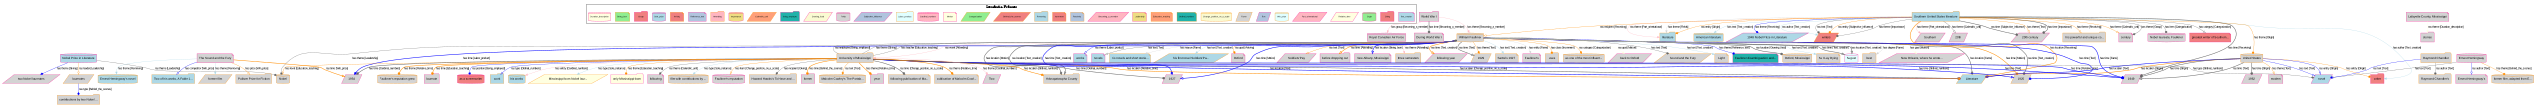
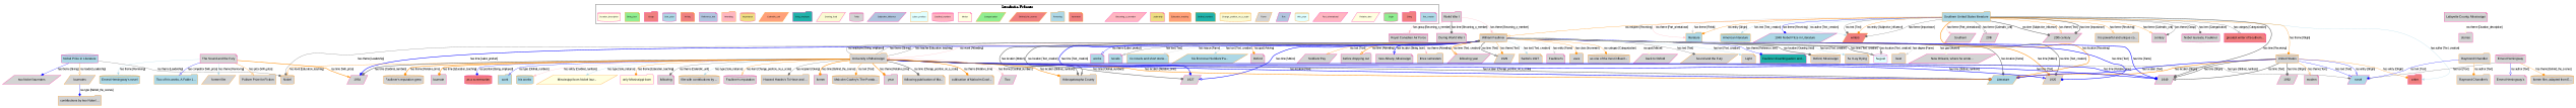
  digraph {
    bgcolor=white
    compound=true
    rankdir=TB
    node [color=deeppink fillcolor=lightgray fontname=Arial fontsize=12 shape=parallelogram style=filled]
    edge [arrowhead=onormal color=gray40 fontname=Arial fontsize=10 penwidth=1]
    n1 [fillcolor=lightblue fontsize=8 label=Text_creation shape=note]
    n2 [fillcolor=lightcoral fontsize=8 label=Giving shape=folder]
    n3 [fillcolor=lightgreen fontsize=8 label=Origin shape=cylinder]
    n4 [fillcolor=lightyellow fontsize=8 label=Relative_time]
    n5 [fillcolor=lightpink fontsize=8 label=Part_orientational]
    n6 [color=darkorange fillcolor=lightcyan fontsize=8 label=Win_prize shape=cylinder]
    n7 [fillcolor=lightsteelblue fontsize=8 label=Text]
    n8 [color=darkorange fontsize=8 label=Fame]
    n9 [color=darkorange fillcolor=lightgoldenrodyellow fontsize=8 label=Change_position_on_a_scale shape=cylinder]
    n10 [color=darkorange fillcolor=lightseagreen fontsize=8 label=Ordinal_numbers shape=note]
    n11 [color=darkorange fillcolor=lightsalmon fontsize=8 label=Education_teaching shape=note]
    n12 [fillcolor=lightgoldenrod fontsize=8 label=Leadership shape=note]
    n13 [fillcolor=lightpink fontsize=8 label=Becoming_a_member]
-   n14 [color=darkorange fillcolor=lightsteelblue fontsize=8 label=Receiving shape=note]
    n15 [color=darkorange fillcolor=lightcoral fontsize=8 label=Increment shape=note]
    n16 [color=darkorange fillcolor=lightblue fontsize=8 label=Removing shape=folder]
    n17 [color=darkorange fillcolor=lightcoral fontsize=8 label=Behind_the_scenes]
    n18 [color=darkorange fillcolor=lightgreen fontsize=8 label=Categorization]
    n19 [fillcolor=lightyellow fontsize=8 label=Motion shape=note]
    n20 [fillcolor=lightpink fontsize=8 label=Cardinal_numbers shape=cylinder]
    n21 [color=darkorange fillcolor=lightcyan fontsize=8 label=Labor_product shape=folder]
    n22 [fillcolor=lightsteelblue fontsize=8 label=Subjective_influence]
    n23 [fontsize=8 label=Fields shape=cylinder]
    n24 [fillcolor=lightgoldenrodyellow fontsize=8 label=Growing_food]
    n25 [fillcolor=lightseagreen fontsize=8 label=Being_employed shape=folder]
    n26 [color=darkorange fillcolor=lightsalmon fontsize=8 label=Calendric_unit]
    n27 [fillcolor=lightgoldenrod fontsize=8 label=Importance shape=cylinder]
    n28 [color=darkorange fillcolor=lightpink fontsize=8 label=Attending shape=folder]
    n29 [fillcolor=lightsteelblue fontsize=8 label=Reference_text shape=note]
    n30 [color=darkorange fillcolor=lightcoral fontsize=8 label=Arriving shape=note]
    n31 [fillcolor=lightblue fontsize=8 label=Sole_prize shape=cylinder]
    n32 [fillcolor=lightcoral fontsize=8 label=Grasp shape=folder]
    n33 [color=darkorange fillcolor=lightgreen fontsize=8 label=Being_born shape=note]
    n34 [fillcolor=lightyellow fontsize=8 label=Duration_description shape=cylinder]
    n35 [fillcolor=lightcoral label="greatest writer of Southern..." shape=note]
    n36 [fillcolor=lightcoral label="as a screenwriter" shape=cylinder]
    n37 [color=darkorange fillcolor=lightcoral label=writers]
    n38 [fillcolor=lightcoral label=writer shape=folder]
    n39 [color=darkorange fillcolor=lightblue label=literature shape=folder]
    n40 [color=darkorange fillcolor=lightblue label="Southern United States literature" shape=folder]
    n41 [color=darkorange fillcolor=lightblue label="American literature" shape=cylinder]
    n42 [color=darkorange fillcolor=lightblue label=Literature]
    n43 [fillcolor=lightblue label="1949 Nobel Prize in Literature"]
    n44 [label=Southern]
    n45 [label=1949]
    n46 [label="20th"]
    n47 [label="20th century"]
    n48 [color=darkorange label=" his powerful and unique co..." shape=folder]
    n49 [label=century shape=note]
    n50 [label="Nobel laureate, Faulkner" shape=cylinder]
    n51 [color=darkorange label="William Faulkner" shape=cylinder]
    n52 [color=darkorange label="United States" shape=cylinder]
    n53 [fillcolor=lightblue label=works shape=note]
    n54 [color=darkorange label=Nobel shape=cylinder]
    n55 [fillcolor=lightblue label=novels shape=note]
    n56 [color=darkorange fillcolor=lightblue label="his novels and short storie..." shape=note]
    n57 [color=darkorange fillcolor=lightblue label="his first novel Soldiers'Pa..."]
    n58 [label=Oxford shape=note]
    n59 [label="Soldiers'Pay"]
    n60 [label="before dropping out" shape=folder]
    n61 [label="New Albany, Mississippi" shape=note]
    n62 [label=1954]
    n63 [color=darkorange label="three semesters" shape=folder]
    n64 [label="following year"]
    n65 [color=darkorange label=1929]
    n66 [color=darkorange label="Sartoris 1927 " shape=note]
    n67 [color=darkorange label=1925]
    n68 [color=darkorange label="Yoknapatawpha County" shape=folder]
    n69 [label="Faulkner's" shape=note]
    n70 [color=darkorange label=uses shape=folder]
    n71 [color=darkorange label="as one of the most influent..." shape=cylinder]
    n72 [label="back to Oxford"]
    n73 [label=1927]
    n74 [color=darkorange label="Sound and the Fury"]
    n75 [color=darkorange label=Light shape=note]
    n76 [fillcolor=lightseagreen label="Faulkner disambiguation and..." shape=note]
    n77 [color=darkorange label="Oxford, Mississippi" shape=cylinder]
    n78 [color=darkorange label="As I Lay Dying" shape=note]
    n79 [fillcolor=lightcyan label=August shape=cylinder]
    n80 [color=darkorange label=best shape=folder]
    n81 [color=darkorange label="University of Mississippi" shape=folder]
    n82 [label="New Orleans, where he wrote..."]
    n83 [fillcolor=lightblue label=novel]
    n84 [label=modern shape=note]
    n85 [label=1962]
    n86 [color=darkorange fillcolor=lightblue label="Ernest Hemingway's novel" shape=cylinder]
    n87 [color=darkorange fillcolor=lightblue label=work shape=folder]
    n88 [fillcolor=lightblue label="Nobel Prize in Literature" shape=cylinder]
    n89 [color=darkorange label=laureates]
    n90 [label="two Nobel laureates"]
    n91 [color=darkorange label="contributions by two Nobel ..." shape=folder]
    n92 [color=darkorange fillcolor=lightblue label="his works" shape=cylinder]
    n93 [color=darkorange fillcolor=lightblue label="Two of his works, A Fable 1..." shape=folder]
    n94 [color=darkorange fillcolor=lightyellow label="Mississippi-born Nobel laur..."]
    n95 [fillcolor=lightyellow label="only Mississippi-born" shape=folder]
    n96 [label="Ernest Hemingway" shape=cylinder]
    n97 [color=darkorange label="former film, adapted from E..." shape=cylinder]
    n98 [label="Ernest Hemingway's" shape=note]
    n99 [label=stories shape=folder]
    n100 [label="Lafayette County, Mississippi" shape=note]
    n101 [label="The Sound and the Fury" shape=note]
    n102 [color=darkorange label="former film"]
    n103 [color=darkorange label="Pulitzer Prize for Fiction" shape=folder]
    n104 [label=following shape=note]
    n105 [label="Royal Canadian Air Force" shape=cylinder]
    n106 [color=darkorange label="film with contributions by ..." shape=cylinder]
    n107 [color=darkorange label="Raymond Chandler's" shape=folder]
    n108 [label="Faulkner's reputation" shape=cylinder]
    n109 [color=darkorange label="Howard Hawks's To Have and ..." shape=folder]
    n110 [label=former shape=folder]
    n111 [color=darkorange label="Malcolm Cowley's The Portab..." shape=cylinder]
    n112 [label=year shape=folder]
    n113 [color=darkorange label="following publication of Ma..." shape=note]
    n114 [color=darkorange label="publication of Malcolm Cowl..." shape=note]
    n115 [label="During World War I" shape=note]
    n116 [label=Two]
    n117 [color=darkorange label="Faulkner's reputation grew" shape=cylinder]
    n118 [label=laureate shape=folder]
    n119 [label="World War I" shape=folder]
    n120 [color=darkorange label="Raymond Chandler" shape=folder]
    subgraph cluster_1 {
      subgraph sub_2 {
        color=red
        fillcolor=lightcoral
        label=People
        style=filled
      }
    }
    subgraph cluster_3 {
      subgraph sub_4 {
        color=green
        fillcolor=lightgreen
        label=Locations
        style=filled
      }
    }
    subgraph cluster_5 {
      subgraph sub_6 {
        color=orange
        fillcolor=lightyellow
        label=Events
        style=filled
      }
    }
    subgraph cluster_7 {
      subgraph sub_8 {
        color=blue
        fillcolor=lightblue
        label=Concepts
        style=filled
      }
    }
    subgraph cluster_9 {
      subgraph sub_10 {
        color=gray
        fillcolor=lightgray
        label=Other
        style=filled
      }
    }
    subgraph cluster_11 {
      color=black
      fillcolor=white
      label="Semantic Frames"
      rank=sink
      style=filled
      n1
      n2
      n3
      n4
      n5
      n6
      n7
      n8
      n9
      n10
      n11
      n12
      n13
-     n14
      n15
      n16
      n17
      n18
      n19
      n20
      n21
      n22
      n23
      n24
      n25
      n26
      n27
      n28
      n29
      n30
      n31
      n32
      n33
      n34
    }
    n40 -> n35 [label="has category [Categorization]"]
    n40 -> n37 [arrowhead=dot color=darkorange label="has entity [Subjective_influence]"]
    n40 -> n37 [arrowhead=dot label="has theme [Importance]"]
    n40 -> n37 [color=lightblue label="has author [Text_creation]" arrowhead=""]
    n40 -> n37 [arrowhead=dot label="has text [Text]"]
    n40 -> n38 [color=lightblue label="has author [Text_creation]" arrowhead=""]
    n40 -> n39 [color=lightpink label="has theme [Part_orientational]" arrowhead=""]
    n40 -> n39 [color=lightgray label="has theme [Fields]" arrowhead=""]
    n40 -> n39 [arrowhead=diamond color=darkorange label="has entity [Origin]"]
    n40 -> n41 [color=lightblue label="has text [Text_creation]" arrowhead=""]
    n40 -> n42 [color=darkorange label="has location [Receiving]" penwidth=2]
    n40 -> n43 [arrowhead=diamond color=blue label="has theme [Receiving]"]
    n40 -> n44 [color=lightpink label="has theme [Part_orientational]" arrowhead=""]
    n40 -> n45 [arrowhead=dot label="has time [Receiving]" penwidth=2]
    n40 -> n46 [label="has theme [Calendric_unit]"]
    n40 -> n47 [arrowhead=dot label="has time [Subjective_influence]" penwidth=2]
    n40 -> n47 [color=darkorange label="has theme [Text]"]
    n40 -> n47 [arrowhead=dot label="has time [Importance]" penwidth=2]
    n40 -> n48 [color=darkorange label="has theme [Receiving]"]
    n40 -> n49 [color=darkorange label="has theme [Calendric_unit]"]
    n40 -> n49 [arrowhead=diamond label="has theme [Grasp]"]
    n40 -> n50 [arrowhead=dot label="has item [Categorization]"]
    n40 -> n51 [color=darkorange label="has recipient [Receiving]"]
    n40 -> n52 [arrowhead=dot color=darkorange label="has theme [Origin]"]
    n51 -> n42 [arrowhead=diamond label="has location [Fame]" penwidth=2]
    n51 -> n45 [arrowhead=dot color=blue label="has time [Fame]" penwidth=2]
    n51 -> n53 [color=blue label="has theme [Labor_product]"]
    n51 -> n54 [arrowhead=dot label="has theme [Leadership]"]
    n51 -> n55 [label="has text [Text]"]
    n51 -> n56 [color=lightgray label="has reason [Fame]" arrowhead=""]
    n51 -> n57 [color=lightblue label="has text [Text_creation]" arrowhead=""]
    n51 -> n58 [arrowhead=diamond color=darkorange label="has goal [Arriving]"]
    n51 -> n59 [color=darkorange label="has text [Text]"]
    n51 -> n60 [color=darkorange label="has time [Attending]" penwidth=2]
    n51 -> n61 [color=blue label="has location [Being_born]" penwidth=2]
    n51 -> n62 [arrowhead=diamond color=blue label="has time [Labor_product]" penwidth=2]
    n51 -> n63 [color=lightpink label="has theme [Attending]" arrowhead=""]
    n51 -> n64 [color=darkorange label="has time [Text_creation]" penwidth=2]
    n51 -> n65 [arrowhead=diamond color=darkorange label="has theme [Text]"]
    n51 -> n65 [label="has time [Text]" penwidth=2]
    n51 -> n66 [color=lightblue label="has text [Text_creation]" arrowhead=""]
    n51 -> n67 [arrowhead=dot color=darkorange label="has time [Motion]" penwidth=2]
    n51 -> n67 [arrowhead=dot label="has time [Text_creation]" penwidth=2]
    n51 -> n67 [arrowhead=dot color=blue label="has time [Text]" penwidth=2]
    n51 -> n68 [label="has location [Text_creation]" penwidth=2]
    n51 -> n68 [arrowhead=diamond label="has location [Motion]" penwidth=2]
    n51 -> n69 [color=lightgray label="has entity [Fame]" arrowhead=""]
    n51 -> n70 [arrowhead=dot color=darkorange label="has class [Increment]"]
    n51 -> n71 [arrowhead=diamond color=darkorange label="has category [Categorization]"]
    n51 -> n72 [color=lightyellow label="has goal [Motion]" arrowhead=""]
    n51 -> n73 [color=blue label="has time [Motion]" penwidth=2]
    n51 -> n73 [arrowhead=diamond color=blue label="has time [Text_creation]" penwidth=2]
    n51 -> n74 [arrowhead=diamond label="has text [Text]"]
    n51 -> n75 [color=lightblue label="has text [Text_creation]" arrowhead=""]
    n51 -> n76 [arrowhead=dot color=blue label="has theme [Reference_text]"]
    n51 -> n77 [arrowhead=dot label="has location [Growing_food]" penwidth=2]
    n51 -> n78 [color=lightblue label="has text [Text_creation]" arrowhead=""]
    n51 -> n79 [label="has location [Text_creation]" penwidth=2]
    n51 -> n79 [label="has time [Text_creation]" penwidth=2]
    n51 -> n80 [color=lightgray label="has degree [Fame]" arrowhead=""]
    n51 -> n81 [color=lightpink label="has event [Attending]" arrowhead=""]
    n51 -> n82 [color=lightyellow label="has goal [Motion]" arrowhead=""]
    n52 -> n38 [arrowhead=dot color=darkorange label="has entity [Origin]"]
    n52 -> n42 [arrowhead=dot color=darkorange label="has location [Origin]" penwidth=2]
    n52 -> n42 [color=blue label="has location [Text]" penwidth=2]
    n52 -> n45 [arrowhead=dot label="has time [Origin]" penwidth=2]
    n52 -> n45 [label="has time [Text]" penwidth=2]
    n52 -> n83 [color=blue label="has text [Text]"]
    n52 -> n83 [color=blue label="has entity [Origin]"]
    n52 -> n84 [color=darkorange label="has theme [Text]"]
    n52 -> n85 [arrowhead=dot label="has time [Origin]" penwidth=2]
    n81 -> n36 [arrowhead=dot color=blue label="has position [Being_employed]"]
    n81 -> n42 [arrowhead=dot color=blue label="has location [Text]" penwidth=2]
    n81 -> n42 [label="has location [Change_position_on_a_scale]" penwidth=2]
    n81 -> n42 [arrowhead=dot color=darkorange label="has location [Relative_time]" penwidth=2]
    n81 -> n45 [arrowhead=diamond color=blue label="has time [Relative_time]" penwidth=2]
    n81 -> n45 [arrowhead=dot color=blue label="has time [Text]" penwidth=2]
    n81 -> n51 [label="has employee [Being_employed]"]
    n81 -> n51 [label="has theme [Giving]"]
    n81 -> n51 [arrowhead=dot label="has teacher [Education_teaching]"]
    n81 -> n54 [color=darkorange label="has level [Education_teaching]"]
    n81 -> n62 [arrowhead=diamond label="has time [Cardinal_numbers]" penwidth=2]
    n81 -> n67 [color=blue label="has time [Ordinal_numbers]" penwidth=2]
    n81 -> n68 [arrowhead=diamond color=darkorange label="has location [Ordinal_numbers]" penwidth=2]
    n81 -> n73 [arrowhead=dot label="has time [Ordinal_numbers]" penwidth=2]
    n81 -> n83 [arrowhead=diamond label="has type [Ordinal_numbers]"]
    n81 -> n87 [color=blue label="has type [Ordinal_numbers]"]
    n81 -> n92 [color=lightpink label="has entity [Cardinal_numbers]" arrowhead=""]
    n81 -> n94 [color=lightblue label="has type [Sole_instance]" arrowhead=""]
    n81 -> n95 [arrowhead=dot color=darkorange label="has theme [Education_teaching]"]
    n81 -> n104 [arrowhead=diamond label="has theme [Calendric_unit]"]
    n81 -> n106 [color=lightblue label="has type [Sole_instance]" arrowhead=""]
    n81 -> n108 [color=darkorange label="has item [Change_position_on_a_scale]"]
    n81 -> n109 [arrowhead=diamond label="has recipient [Giving]"]
    n81 -> n110 [arrowhead=dot color=darkorange label="has time [Behind_the_scenes]" penwidth=2]
    n81 -> n111 [arrowhead=diamond color=darkorange label="has text [Text]"]
    n81 -> n112 [arrowhead=diamond color=darkorange label="has theme [Relative_time]" penwidth=2]
    n81 -> n113 [arrowhead=diamond label="has time [Change_position_on_a_scale]" penwidth=2]
    n81 -> n114 [arrowhead=diamond color=darkorange label="has theme [Relative_time]" penwidth=2]
    n81 -> n116 [color=lightpink label="has theme [Cardinal_numbers]" arrowhead=""]
    n81 -> n117 [arrowhead=dot color=darkorange label="has theme [Relative_time]" penwidth=2]
    n81 -> n118 [arrowhead=dot color=darkorange label="has time [Education_teaching]" penwidth=2]
    n88 -> n54 [arrowhead=dot label="has theme [Leadership]"]
    n88 -> n89 [color=darkorange label="has leader [Leadership]"]
    n88 -> n90 [arrowhead=diamond color=blue label="has theme [Giving]"]
    n89 -> n91 [arrowhead=diamond color=blue label="has type [Behind_the_scenes]"]
    n96 -> n83 [label="has text [Text]"]
    n96 -> n97 [arrowhead=dot color=darkorange label="has theme [Behind_the_scenes]"]
    n96 -> n98 [color=blue label="has author [Text]"]
    n100 -> n99 [color=lightyellow label="has theme [Duration_description]" arrowhead=""]
    n101 -> n62 [color=darkorange label="has time [Win_prize]" penwidth=2]
    n101 -> n86 [color=lightblue label="has theme [Removing]" arrowhead=""]
    n101 -> n93 [color=blue label="has competitor [Win_prize]"]
    n101 -> n102 [color=lightblue label="has theme [Removing]" arrowhead=""]
    n101 -> n103 [color=darkorange label="has prize [Win_prize]"]
    n119 -> n51 [color=lightpink label="has theme [Becoming_a_member]" arrowhead=""]
    n119 -> n105 [color=lightpink label="has group [Becoming_a_member]" arrowhead=""]
    n119 -> n115 [arrowhead=dot label="has time [Becoming_a_member]" penwidth=2]
    n120 -> n83 [arrowhead=dot color=blue label="has text [Text]"]
-   n120 -> n107 [arrowhead=dot label="has author [Text]"]
+   n120 -> n107 [arrowhead=dot color=darkorange label="has author [Text]"]
  }
